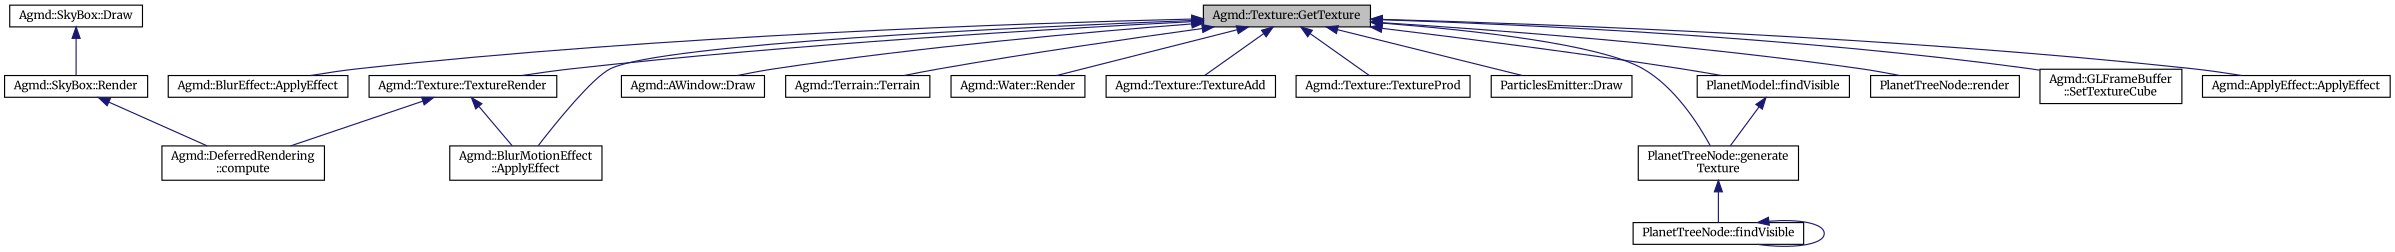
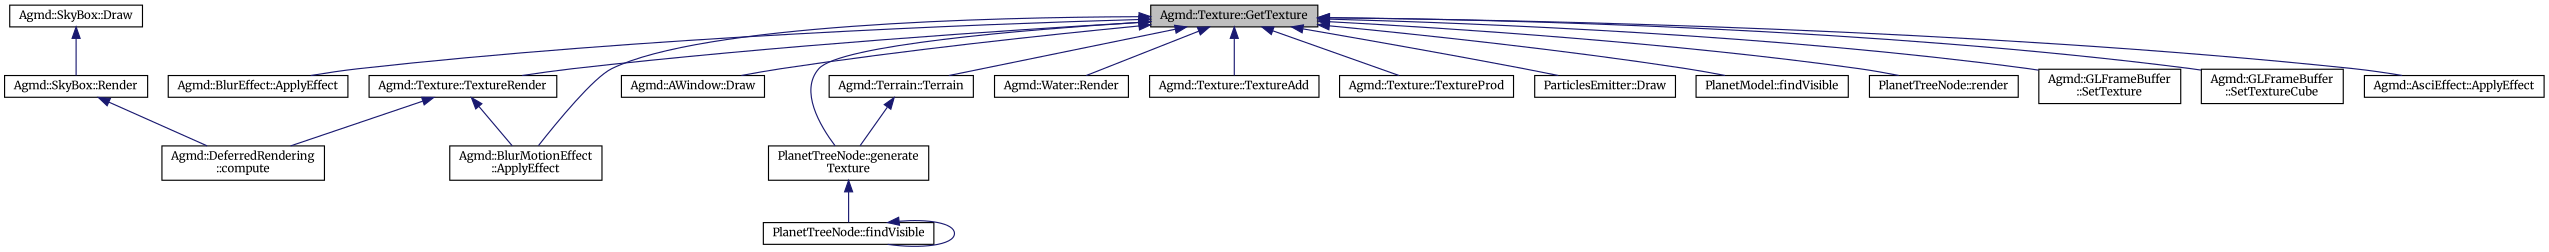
  digraph {
    fontname=Merriweather
    rankdir=TB
    node [color=black fillcolor=white fontname=Merriweather fontsize=10 shape=record style=filled]
    edge [color=midnightblue dir=back fontname=Merriweather fontsize=10 labelfontname=Helvetica labelfontsize=10 style=solid]
    n1 [fillcolor=grey75 fontcolor=black height=0.2 label="Agmd::Texture::GetTexture" width=0.4]
-   n2 [height=0.2 label="Agmd::ApplyEffect::ApplyEffect" width=0.4]
+   n2 [height=0.2 label="Agmd::AsciEffect::ApplyEffect" width=0.4]
    n3 [height=0.2 label="Agmd::BlurEffect::ApplyEffect" width=0.4]
    n4 [height=0.2 label="Agmd::BlurMotionEffect\l::ApplyEffect" width=0.4]
    n5 [height=0.2 label="Agmd::AWindow::Draw" width=0.4]
    n6 [height=0.2 label="Agmd::Terrain::Terrain" width=0.4]
    n7 [height=0.2 label="Agmd::Water::Render" width=0.4]
    n8 [height=0.2 label="Agmd::Texture::TextureAdd" width=0.4]
    n9 [height=0.2 label="Agmd::Texture::TextureProd" width=0.4]
    n10 [height=0.2 label="Agmd::Texture::TextureRender" width=0.4]
    n11 [height=0.2 label="ParticlesEmitter::Draw" width=0.4]
    n12 [height=0.2 label="PlanetModel::findVisible" width=0.4]
    n13 [height=0.2 label="PlanetTreeNode::render" width=0.4]
+   n14 [height=0.2 label="Agmd::GLFrameBuffer\l::SetTexture" width=0.4]
    n15 [height=0.2 label="Agmd::GLFrameBuffer\l::SetTextureCube" width=0.4]
    n16 [height=0.2 label="PlanetTreeNode::generate\lTexture" width=0.4]
    n17 [height=0.2 label="Agmd::SkyBox::Draw" width=0.4]
    n18 [height=0.2 label="Agmd::SkyBox::Render" width=0.4]
    n19 [height=0.2 label="Agmd::DeferredRendering\l::compute" width=0.4]
    n20 [height=0.2 label="PlanetTreeNode::findVisible" width=0.4]
    n1 -> n2
    n1 -> n3
    n1 -> n4
    n1 -> n5
    n1 -> n6
    n1 -> n7
    n1 -> n8
    n1 -> n9
    n1 -> n10
    n1 -> n11
    n1 -> n12
    n1 -> n13
+   n1 -> n14
    n1 -> n15
    n1 -> n16
    n10 -> n4
    n10 -> n19
-   n12 -> n16
+   n6 -> n16
    n16 -> n20
    n17 -> n18
    n18 -> n19
    n20 -> n20
  }
